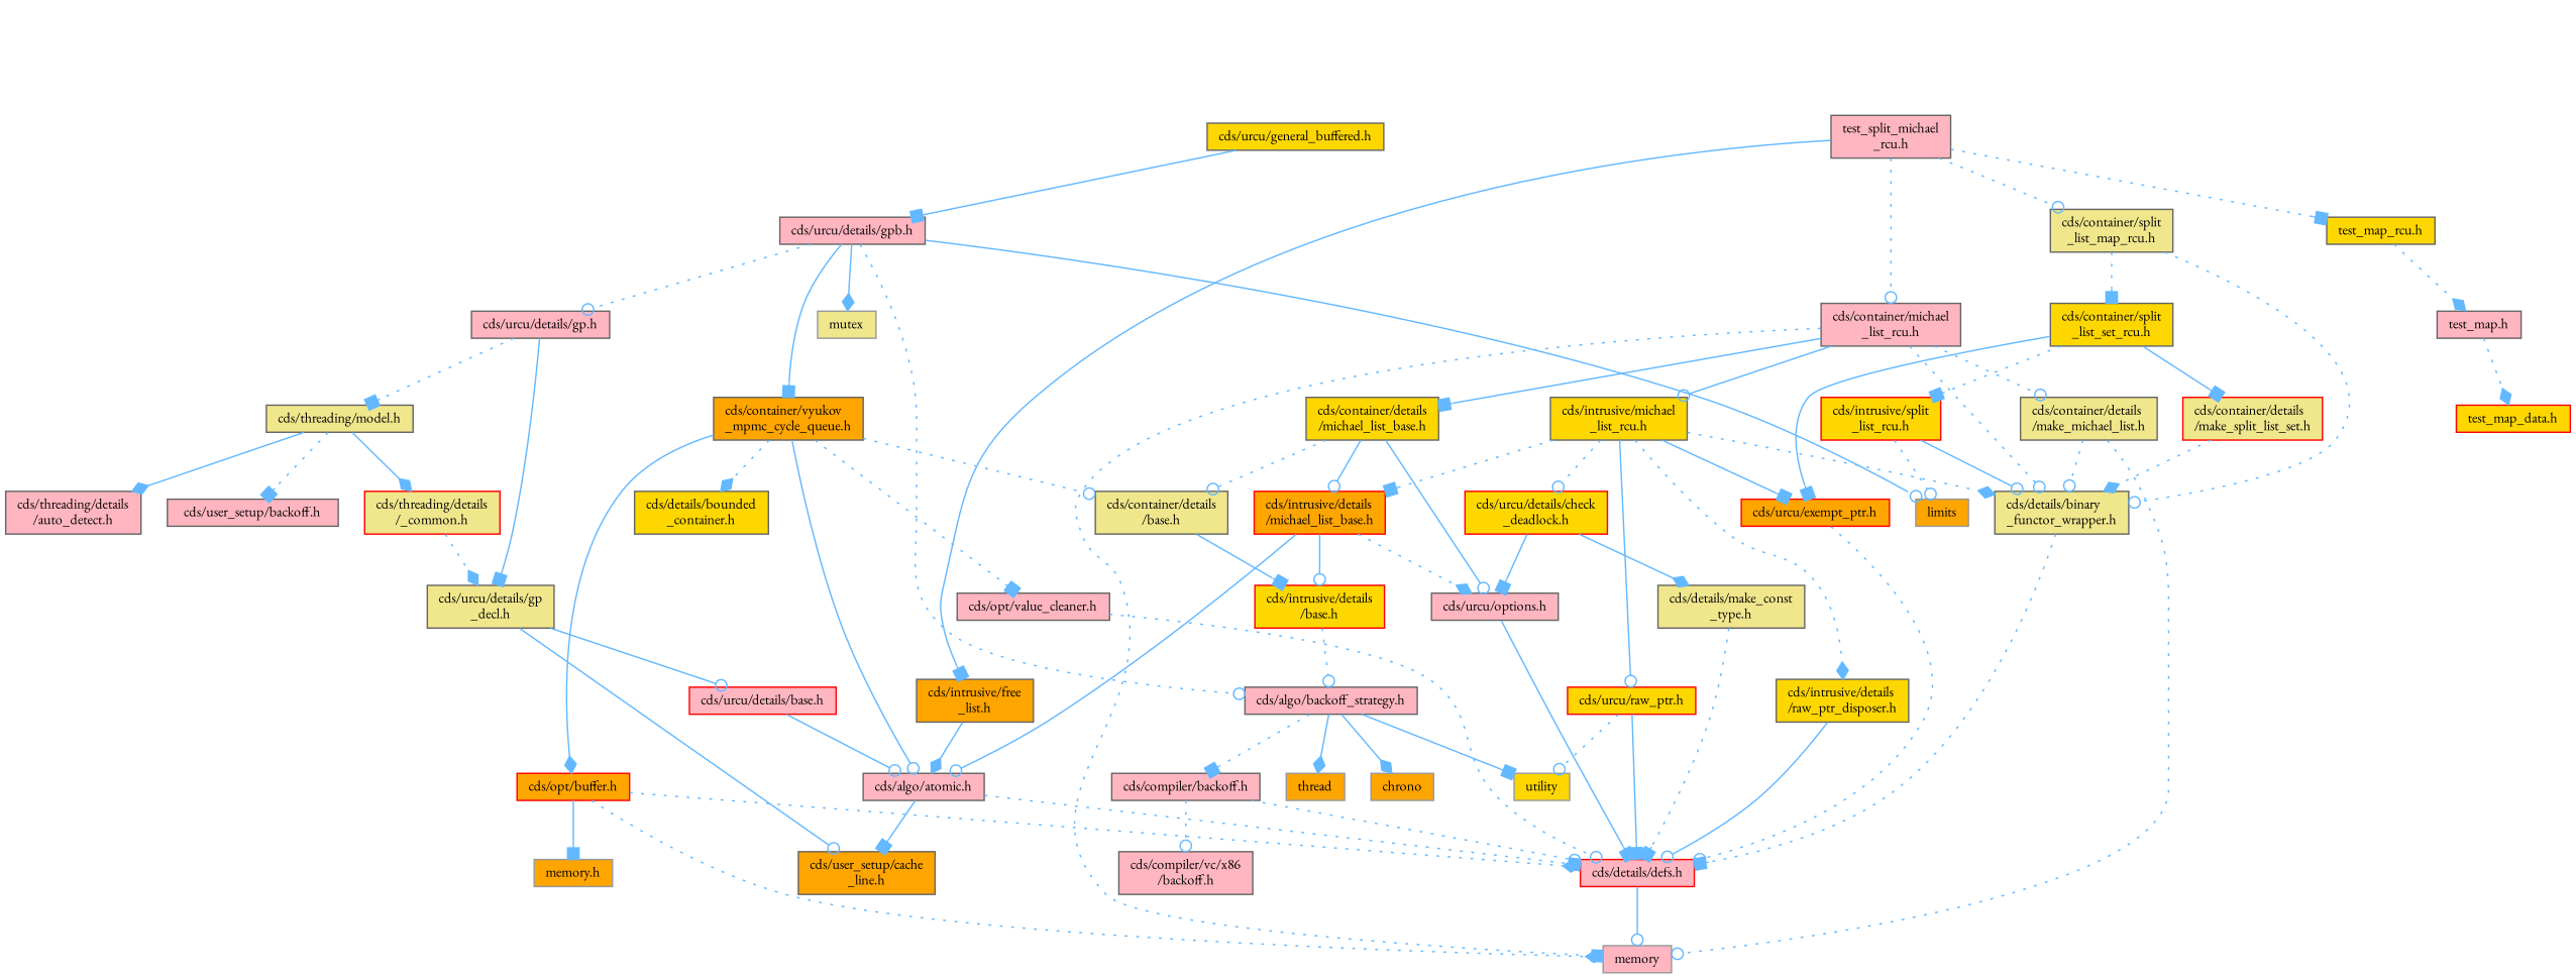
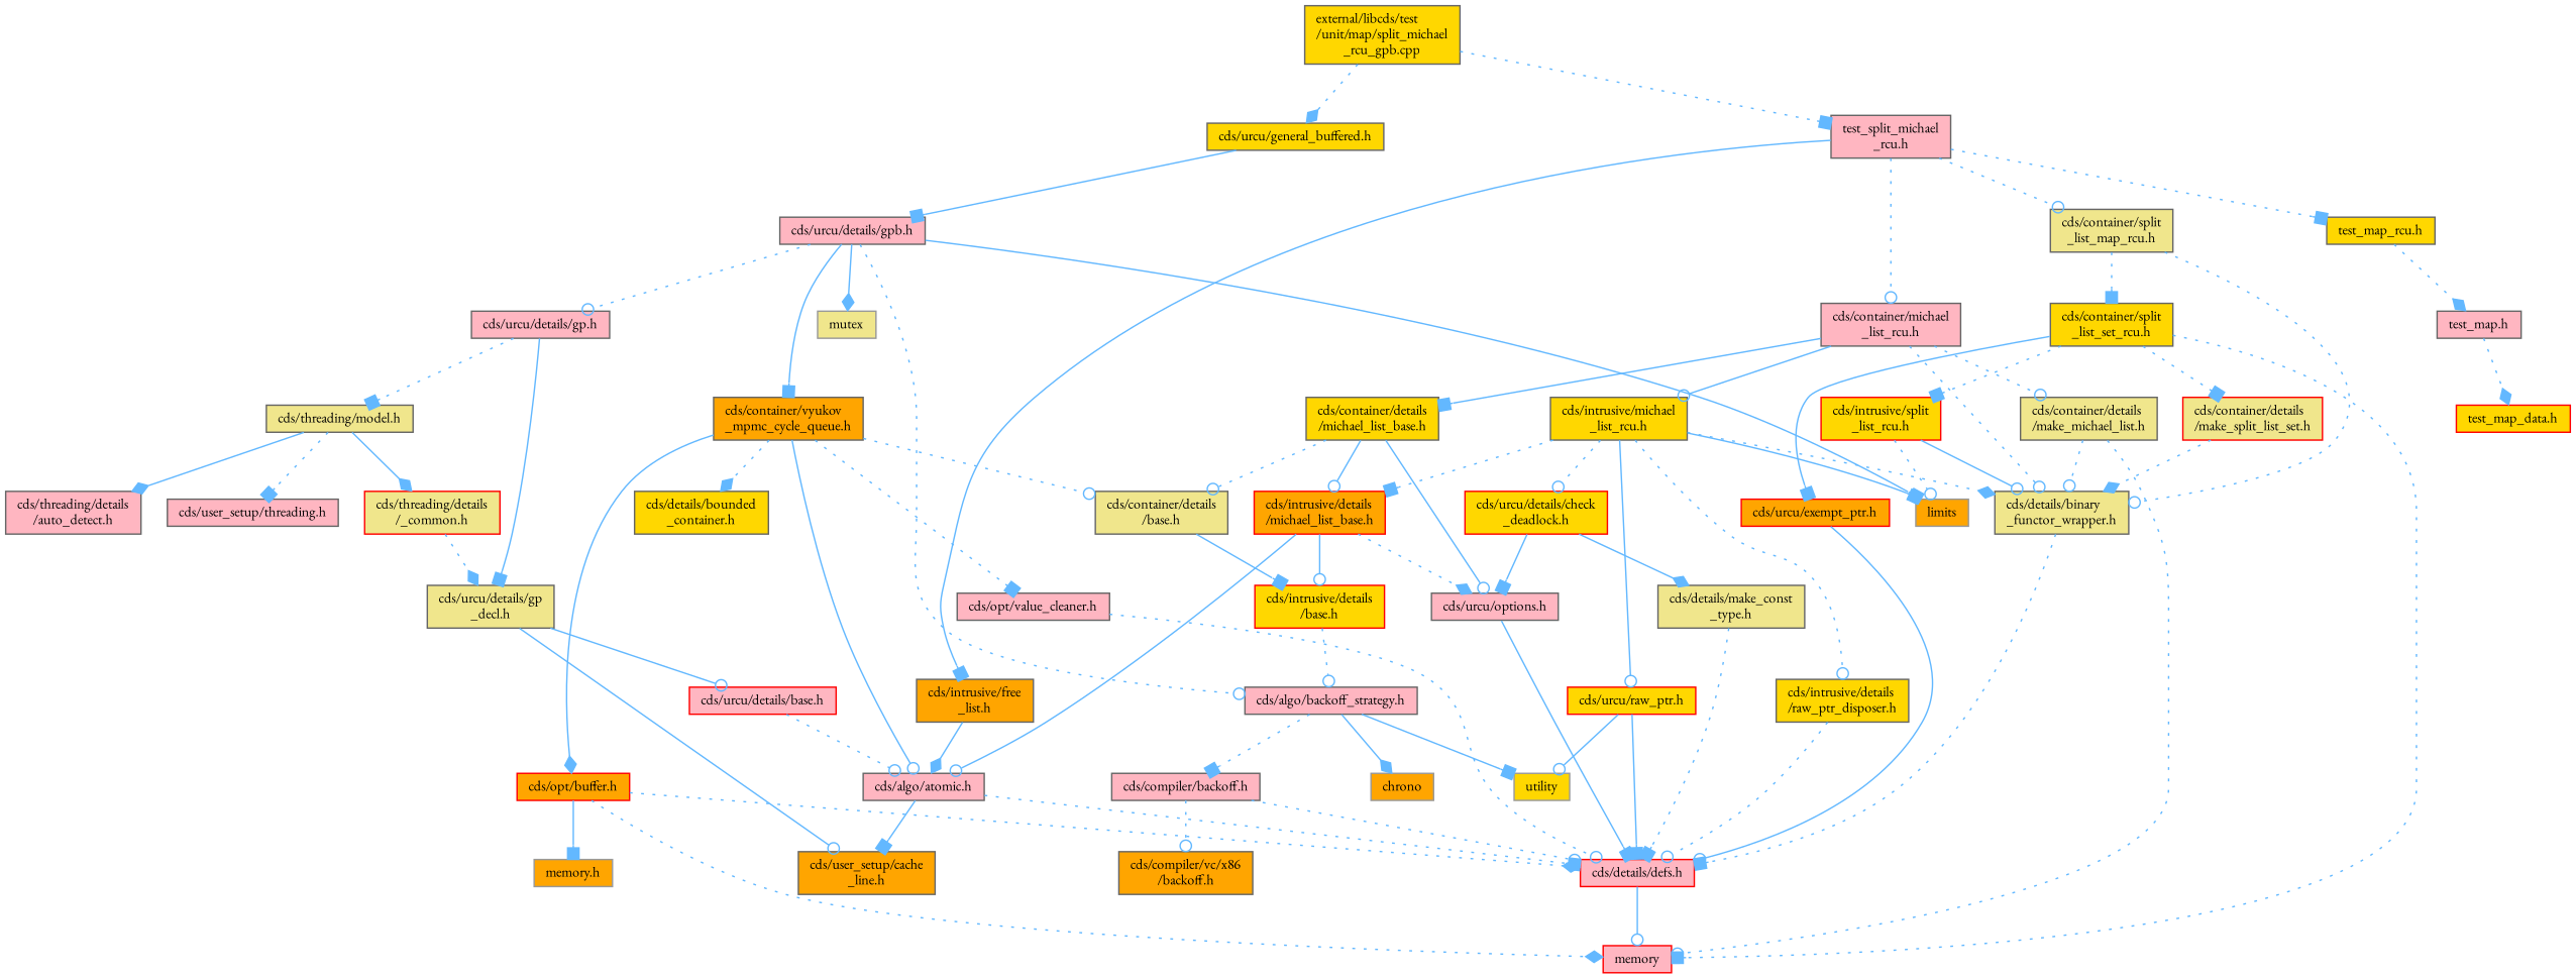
  digraph {
    fontname="EB Garamond"
    node [color=grey40 fillcolor=lightpink fontname="EB Garamond" fontsize=10 shape=box style=filled]
    edge [arrowhead=odot color=steelblue1 fontname="EB Garamond" fontsize=10 labelfontname=Helvetica labelfontsize=10 style=dotted]
+   n1 [color=gray40 fillcolor=gold fontcolor=black height=0.2 label="external/libcds/test\l/unit/map/split_michael\l_rcu_gpb.cpp" width=0.4]
    n2 [fillcolor=gold height=0.2 label="cds/urcu/general_buffered.h" width=0.4]
    n3 [height=0.2 label="test_split_michael\l_rcu.h" width=0.4]
    n4 [height=0.2 label="cds/urcu/details/gpb.h" width=0.4]
    n5 [fillcolor=gold height=0.2 label="test_map_rcu.h" width=0.4]
    n6 [height=0.2 label="cds/container/michael\l_list_rcu.h" width=0.4]
    n7 [fillcolor=khaki height=0.2 label="cds/container/split\l_list_map_rcu.h" width=0.4]
    n8 [fillcolor=orange height=0.2 label="cds/intrusive/free\l_list.h" width=0.4]
    n9 [color=grey60 fillcolor=khaki height=0.2 label=mutex width=0.4]
    n10 [color=grey60 fillcolor=orange height=0.2 label=limits width=0.4]
    n11 [height=0.2 label="cds/urcu/details/gp.h" width=0.4]
    n12 [height=0.2 label="cds/algo/backoff_strategy.h" width=0.4]
    n13 [fillcolor=orange height=0.2 label="cds/container/vyukov\l_mpmc_cycle_queue.h" width=0.4]
    n14 [fillcolor=khaki height=0.2 label="cds/urcu/details/gp\l_decl.h" width=0.4]
    n15 [fillcolor=khaki height=0.2 label="cds/threading/model.h" width=0.4]
    n16 [color=grey60 fillcolor=gold height=0.2 label=utility width=0.4]
-   n17 [color=grey60 fillcolor=orange height=0.2 label=thread width=0.4]
    n18 [color=grey60 fillcolor=orange height=0.2 label=chrono width=0.4]
    n19 [height=0.2 label="cds/compiler/backoff.h" width=0.4]
    n20 [height=0.2 label="cds/algo/atomic.h" width=0.4]
    n21 [fillcolor=khaki height=0.2 label="cds/container/details\l/base.h" width=0.4]
    n22 [color=red fillcolor=orange height=0.2 label="cds/opt/buffer.h" width=0.4]
    n23 [height=0.2 label="cds/opt/value_cleaner.h" width=0.4]
    n24 [fillcolor=gold height=0.2 label="cds/details/bounded\l_container.h" width=0.4]
    n25 [color=red height=0.2 label="cds/urcu/details/base.h" width=0.4]
    n26 [fillcolor=orange height=0.2 label="cds/user_setup/cache\l_line.h" width=0.4]
    n27 [color=red fillcolor=khaki height=0.2 label="cds/threading/details\l/_common.h" width=0.4]
-   n28 [height=0.2 label="cds/user_setup/backoff.h" width=0.4]
+   n28 [height=0.2 label="cds/user_setup/threading.h" width=0.4]
    n29 [height=0.2 label="cds/threading/details\l/auto_detect.h" width=0.4]
    n30 [color=red height=0.2 label="cds/details/defs.h" width=0.4]
-   n31 [color=grey60 height=0.2 label=memory width=0.4]
-   n32 [height=0.2 label="cds/compiler/vc/x86\l/backoff.h" width=0.4]
+   n31 [color=red height=0.2 label=memory width=0.4]
+   n32 [fillcolor=orange height=0.2 label="cds/compiler/vc/x86\l/backoff.h" width=0.4]
    n33 [color=red fillcolor=gold height=0.2 label="cds/intrusive/details\l/base.h" width=0.4]
    n34 [color=grey60 fillcolor=orange height=0.2 label="memory.h" width=0.4]
    n35 [height=0.2 label="test_map.h" width=0.4]
    n36 [fillcolor=gold height=0.2 label="cds/container/details\l/michael_list_base.h" width=0.4]
    n37 [fillcolor=gold height=0.2 label="cds/intrusive/michael\l_list_rcu.h" width=0.4]
    n38 [fillcolor=khaki height=0.2 label="cds/details/binary\l_functor_wrapper.h" width=0.4]
    n39 [fillcolor=khaki height=0.2 label="cds/container/details\l/make_michael_list.h" width=0.4]
    n40 [fillcolor=gold height=0.2 label="cds/container/split\l_list_set_rcu.h" width=0.4]
    n41 [color=red fillcolor=gold height=0.2 label="test_map_data.h" width=0.4]
    n42 [color=red fillcolor=orange height=0.2 label="cds/intrusive/details\l/michael_list_base.h" width=0.4]
    n43 [height=0.2 label="cds/urcu/options.h" width=0.4]
    n44 [color=red fillcolor=gold height=0.2 label="cds/urcu/details/check\l_deadlock.h" width=0.4]
    n45 [color=red fillcolor=orange height=0.2 label="cds/urcu/exempt_ptr.h" width=0.4]
    n46 [color=red fillcolor=gold height=0.2 label="cds/urcu/raw_ptr.h" width=0.4]
    n47 [fillcolor=gold height=0.2 label="cds/intrusive/details\l/raw_ptr_disposer.h" width=0.4]
    n48 [fillcolor=khaki height=0.2 label="cds/details/make_const\l_type.h" width=0.4]
    n49 [color=red fillcolor=gold height=0.2 label="cds/intrusive/split\l_list_rcu.h" width=0.4]
    n50 [color=red fillcolor=khaki height=0.2 label="cds/container/details\l/make_split_list_set.h" width=0.4]
+   n1 -> n2 [arrowhead=diamond]
+   n1 -> n3 [arrowhead=box]
    n2 -> n4 [arrowhead=box style=solid]
    n3 -> n5 [arrowhead=box]
    n3 -> n6
    n3 -> n7
    n3 -> n8 [arrowhead=box style=solid]
    n4 -> n9 [arrowhead=diamond style=solid]
-   n4 -> n10 [style=solid]
+   n4 -> n10 [arrowhead=box style=solid]
    n4 -> n11
    n4 -> n12
    n4 -> n13 [arrowhead=box style=solid]
    n5 -> n35 [arrowhead=diamond]
-   n6 -> n31 [arrowhead=box]
+   n40 -> n31 [arrowhead=box]
    n6 -> n36 [arrowhead=box style=solid]
    n6 -> n37 [style=solid]
    n6 -> n38
    n6 -> n39
    n7 -> n38
    n7 -> n40 [arrowhead=box]
    n8 -> n20 [arrowhead=diamond style=solid]
    n11 -> n14 [arrowhead=box style=solid]
    n11 -> n15 [arrowhead=box]
    n12 -> n16 [arrowhead=box style=solid]
-   n12 -> n17 [arrowhead=diamond style=solid]
    n12 -> n18 [arrowhead=diamond style=solid]
    n12 -> n19 [arrowhead=box]
    n13 -> n20 [style=solid]
    n13 -> n21
    n13 -> n22 [arrowhead=diamond style=solid]
    n13 -> n23 [arrowhead=box]
    n13 -> n24 [arrowhead=diamond]
    n14 -> n25 [style=solid]
    n14 -> n26 [style=solid]
    n15 -> n27 [arrowhead=diamond style=solid]
    n15 -> n28 [arrowhead=box]
    n15 -> n29 [arrowhead=diamond style=solid]
    n19 -> n30
    n19 -> n32
    n20 -> n26 [arrowhead=box style=solid]
    n20 -> n30 [arrowhead=box]
    n21 -> n33 [arrowhead=box style=solid]
    n22 -> n30 [arrowhead=diamond]
    n22 -> n31 [arrowhead=diamond]
    n22 -> n34 [arrowhead=box style=solid]
    n23 -> n30
-   n25 -> n20 [style=solid]
+   n25 -> n20
    n27 -> n14 [arrowhead=diamond]
    n30 -> n31 [style=solid]
    n33 -> n12
    n35 -> n41 [arrowhead=diamond]
    n36 -> n21
    n36 -> n42 [style=solid]
    n36 -> n43 [style=solid]
    n37 -> n38 [arrowhead=diamond]
    n37 -> n42 [arrowhead=box]
    n37 -> n44
-   n37 -> n45 [arrowhead=box style=solid]
+   n37 -> n10 [arrowhead=box style=solid]
    n37 -> n46 [style=solid]
-   n37 -> n47 [arrowhead=diamond]
+   n37 -> n47
    n38 -> n30 [arrowhead=box]
    n39 -> n31
    n39 -> n38
    n40 -> n45 [arrowhead=box style=solid]
    n40 -> n49 [arrowhead=box]
-   n40 -> n50 [arrowhead=box style=solid]
+   n40 -> n50 [arrowhead=box]
    n42 -> n20 [style=solid]
    n42 -> n33 [style=solid]
    n42 -> n43 [arrowhead=diamond]
    n43 -> n30 [arrowhead=box style=solid]
    n44 -> n43 [arrowhead=box style=solid]
    n44 -> n48 [arrowhead=diamond style=solid]
-   n45 -> n30
-   n46 -> n16
+   n45 -> n30 [style=solid]
+   n46 -> n16 [style=solid]
    n46 -> n30 [arrowhead=box style=solid]
-   n47 -> n30 [style=solid]
+   n47 -> n30
    n48 -> n30 [arrowhead=box]
    n49 -> n10
    n49 -> n38 [style=solid]
    n50 -> n38 [arrowhead=diamond]
  }
